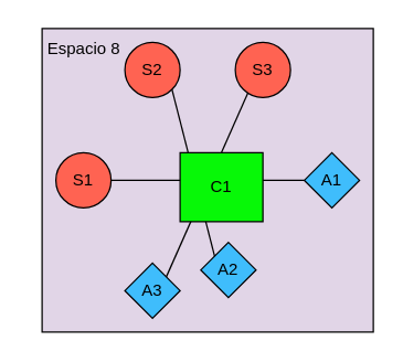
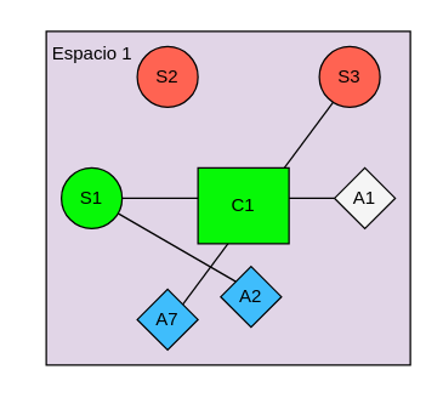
  <mxCell id="0" />
  <mxCell id="1" parent="0" />
  <mxCell id="2" value="" style="rounded=0;whiteSpace=wrap;html=1;fillColor=#E1D5E7;strokeColor=#000000;" vertex="1" parent="1"><mxGeometry x="30" y="20" width="240" height="220" as="geometry" /></mxCell>
- <mxCell id="3" value="S1" style="ellipse;whiteSpace=wrap;html=1;fillColor=#FF6352;strokeColor=#000000;" vertex="1" parent="1"><mxGeometry x="40" y="110" width="40" height="40" as="geometry" /></mxCell>
+ <mxCell id="3" value="S1" style="ellipse;whiteSpace=wrap;html=1;fillColor=#07f807;strokeColor=#000000;" vertex="1" parent="1"><mxGeometry x="40" y="110" width="40" height="40" as="geometry" /></mxCell>
  <mxCell id="4" value="S2" style="ellipse;whiteSpace=wrap;html=1;fillColor=#FF6352;strokeColor=#000000;" vertex="1" parent="1"><mxGeometry x="90" y="30" width="40" height="40" as="geometry" /></mxCell>
- <mxCell id="5" value="S3" style="ellipse;whiteSpace=wrap;html=1;fillColor=#FF6352;strokeColor=#000000;" vertex="1" parent="1"><mxGeometry x="170" y="30" width="40" height="40" as="geometry" /></mxCell>
+ <mxCell id="5" value="S3" style="ellipse;whiteSpace=wrap;html=1;fillColor=#FF6352;strokeColor=#000000;" vertex="1" parent="1"><mxGeometry x="210" y="30" width="40" height="40" as="geometry" /></mxCell>
  <mxCell id="6" value="A2" style="rhombus;whiteSpace=wrap;html=1;fillColor=#3FBDFC;strokeColor=#000000;" vertex="1" parent="1"><mxGeometry x="145" y="175" width="40" height="40" as="geometry" /></mxCell>
- <mxCell id="7" value="A1" style="rhombus;whiteSpace=wrap;html=1;fillColor=#3FBDFC;strokeColor=#000000;" vertex="1" parent="1"><mxGeometry x="220" y="110" width="40" height="40" as="geometry" /></mxCell>
- <mxCell id="8" value="A3" style="rhombus;whiteSpace=wrap;html=1;fillColor=#3FBDFC;strokeColor=#000000;" vertex="1" parent="1"><mxGeometry x="90" y="190" width="40" height="40" as="geometry" /></mxCell>
- <mxCell id="9" value="Espacio 8" style="text;html=1;align=center;verticalAlign=middle;resizable=0;points=[];autosize=1;strokeColor=none;fillColor=none;" vertex="1" parent="1"><mxGeometry x="20" y="20" width="80" height="30" as="geometry" /></mxCell>
- <mxCell id="10" value="" style="endArrow=none;html=1;rounded=0;exitX=0;exitY=0;exitDx=0;exitDy=0;entryX=1;entryY=1;entryDx=0;entryDy=0;" edge="1" parent="1" source="6" target="4"><mxGeometry width="50" height="50" relative="1" as="geometry"><mxPoint x="5" y="60" as="sourcePoint" /><mxPoint x="115" y="50" as="targetPoint" /></mxGeometry></mxCell>
+ <mxCell id="7" value="A1" style="rhombus;whiteSpace=wrap;html=1;fillColor=#f5f5f5;strokeColor=#000000;" vertex="1" parent="1"><mxGeometry x="220" y="110" width="40" height="40" as="geometry" /></mxCell>
+ <mxCell id="8" value="A7" style="rhombus;whiteSpace=wrap;html=1;fillColor=#3FBDFC;strokeColor=#000000;" vertex="1" parent="1"><mxGeometry x="90" y="190" width="40" height="40" as="geometry" /></mxCell>
+ <mxCell id="9" value="Espacio 1" style="text;html=1;align=center;verticalAlign=middle;resizable=0;points=[];autosize=1;strokeColor=none;fillColor=none;" vertex="1" parent="1"><mxGeometry x="20" y="20" width="80" height="30" as="geometry" /></mxCell>
+ <mxCell id="10" value="" style="endArrow=none;html=1;rounded=0;exitX=0;exitY=0;exitDx=0;exitDy=0;" edge="1" parent="1" source="6" target="3"><mxGeometry width="50" height="50" relative="1" as="geometry"><mxPoint x="5" y="60" as="sourcePoint" /><mxPoint x="115" y="50" as="targetPoint" /></mxGeometry></mxCell>
  <mxCell id="11" value="" style="endArrow=none;html=1;rounded=0;entryX=0.23;entryY=0.913;entryDx=0;entryDy=0;entryPerimeter=0;exitX=1;exitY=0;exitDx=0;exitDy=0;" edge="1" parent="1" source="8" target="5"><mxGeometry width="50" height="50" relative="1" as="geometry"><mxPoint x="250" y="202" as="sourcePoint" /><mxPoint x="190" y="70" as="targetPoint" /></mxGeometry></mxCell>
  <mxCell id="12" value="" style="endArrow=none;html=1;rounded=0;entryX=0.746;entryY=0.948;entryDx=0;entryDy=0;entryPerimeter=0;exitX=0;exitY=0.5;exitDx=0;exitDy=0;" edge="1" parent="1" source="7"><mxGeometry width="50" height="50" relative="1" as="geometry"><mxPoint x="140" y="262" as="sourcePoint" /><mxPoint x="80" y="130" as="targetPoint" /></mxGeometry></mxCell>
  <mxCell id="13" value="C1" style="whiteSpace=wrap;html=1;aspect=fixed;fillColor=#07F807;strokeColor=#000000;" vertex="1" parent="1"><mxGeometry x="130" y="110" width="60" height="50" as="geometry" /></mxCell>
